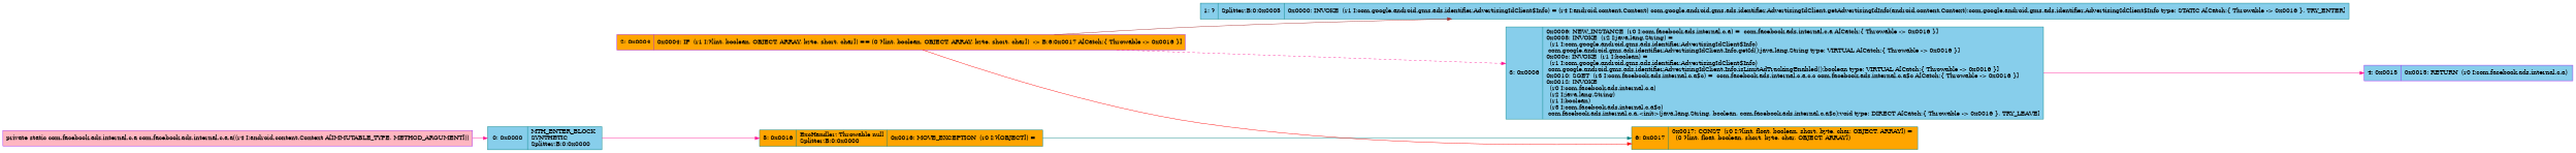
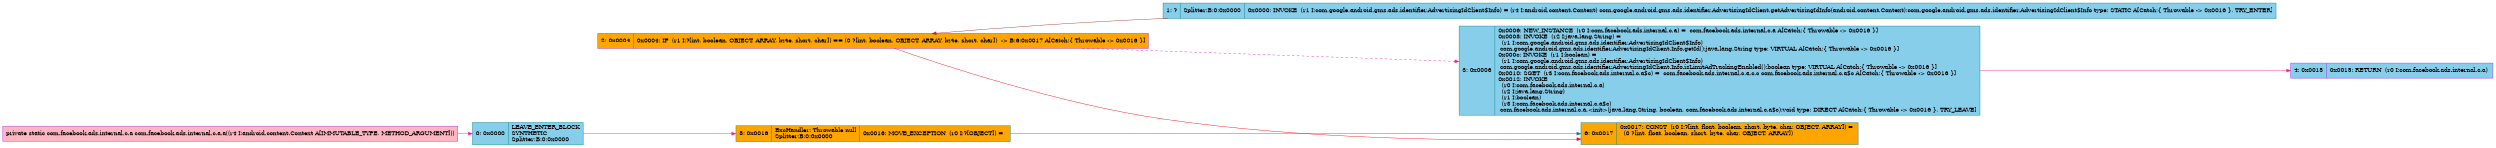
  digraph {
    rankdir=LR
    node [color=teal fillcolor=skyblue shape=record style=filled]
    edge [color=deeppink]
-   n1 [label="{0\:\ 0x0000|MTH_ENTER_BLOCK\lSYNTHETIC\lSplitter:B:0:0x0000\l}"]
+   n1 [label="{0\:\ 0x0000|LEAVE_ENTER_BLOCK\lSYNTHETIC\lSplitter:B:0:0x0000\l}"]
    n2 [fillcolor=orange label="{5\:\ 0x0016|ExcHandler: Throwable null\lSplitter:B:0:0x0000\l|0x0016: MOVE_EXCEPTION  (r0 I:?[OBJECT]) =  \l}"]
-   n3 [label="{1\:\ ?|Splitter:B:0:0x0005\l|0x0000: INVOKE  (r1 I:com.google.android.gms.ads.identifier.AdvertisingIdClient$Info) = (r4 I:android.content.Context) com.google.android.gms.ads.identifier.AdvertisingIdClient.getAdvertisingIdInfo(android.content.Context):com.google.android.gms.ads.identifier.AdvertisingIdClient$Info type: STATIC A[Catch:\{ Throwable \-\> 0x0016 \}, TRY_ENTER]\l}"]
+   n3 [label="{1\:\ ?|Splitter:B:0:0x0000\l|0x0000: INVOKE  (r1 I:com.google.android.gms.ads.identifier.AdvertisingIdClient$Info) = (r4 I:android.content.Context) com.google.android.gms.ads.identifier.AdvertisingIdClient.getAdvertisingIdInfo(android.content.Context):com.google.android.gms.ads.identifier.AdvertisingIdClient$Info type: STATIC A[Catch:\{ Throwable \-\> 0x0016 \}, TRY_ENTER]\l}"]
    n4 [color=purple fillcolor=orange label="{2\:\ 0x0004|0x0004: IF  (r1 I:?[int, boolean, OBJECT, ARRAY, byte, short, char]) == (0 ?[int, boolean, OBJECT, ARRAY, byte, short, char])  \-\> B:6:0x0017 A[Catch:\{ Throwable \-\> 0x0016 \}]\l}"]
    n5 [fillcolor=orange label="{6\:\ 0x0017|0x0017: CONST  (r0 I:?[int, float, boolean, short, byte, char, OBJECT, ARRAY]) = \l  (0 ?[int, float, boolean, short, byte, char, OBJECT, ARRAY])\l \l}"]
    n6 [label="{3\:\ 0x0006|0x0006: NEW_INSTANCE  (r0 I:com.facebook.ads.internal.c.a) =  com.facebook.ads.internal.c.a A[Catch:\{ Throwable \-\> 0x0016 \}]\l0x0008: INVOKE  (r2 I:java.lang.String) = \l  (r1 I:com.google.android.gms.ads.identifier.AdvertisingIdClient$Info)\l com.google.android.gms.ads.identifier.AdvertisingIdClient.Info.getId():java.lang.String type: VIRTUAL A[Catch:\{ Throwable \-\> 0x0016 \}]\l0x000c: INVOKE  (r1 I:boolean) = \l  (r1 I:com.google.android.gms.ads.identifier.AdvertisingIdClient$Info)\l com.google.android.gms.ads.identifier.AdvertisingIdClient.Info.isLimitAdTrackingEnabled():boolean type: VIRTUAL A[Catch:\{ Throwable \-\> 0x0016 \}]\l0x0010: SGET  (r3 I:com.facebook.ads.internal.c.a$c) =  com.facebook.ads.internal.c.a.c.c com.facebook.ads.internal.c.a$c A[Catch:\{ Throwable \-\> 0x0016 \}]\l0x0012: INVOKE  \l  (r0 I:com.facebook.ads.internal.c.a)\l  (r2 I:java.lang.String)\l  (r1 I:boolean)\l  (r3 I:com.facebook.ads.internal.c.a$c)\l com.facebook.ads.internal.c.a.\<init\>(java.lang.String, boolean, com.facebook.ads.internal.c.a$c):void type: DIRECT A[Catch:\{ Throwable \-\> 0x0016 \}, TRY_LEAVE]\l}"]
    n7 [color=purple label="{4\:\ 0x0015|0x0015: RETURN  (r0 I:com.facebook.ads.internal.c.a) \l}"]
    n8 [color=purple fillcolor=lightpink label="{private static com.facebook.ads.internal.c.a com.facebook.ads.internal.c.a.a((r4 I:android.content.Context A[IMMUTABLE_TYPE, METHOD_ARGUMENT])) }"]
    n1 -> n2
    n2 -> n5 [color=teal]
-   n4 -> n3 [color=brown]
+   n3 -> n4 [color=brown]
    n4 -> n5 [color=red]
    n4 -> n6 [style=dashed]
    n6 -> n7
    n8 -> n1
  }
